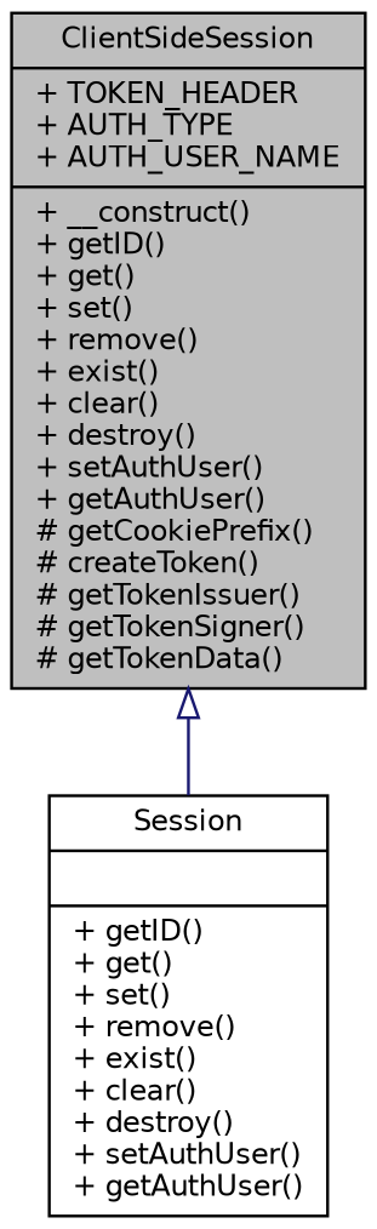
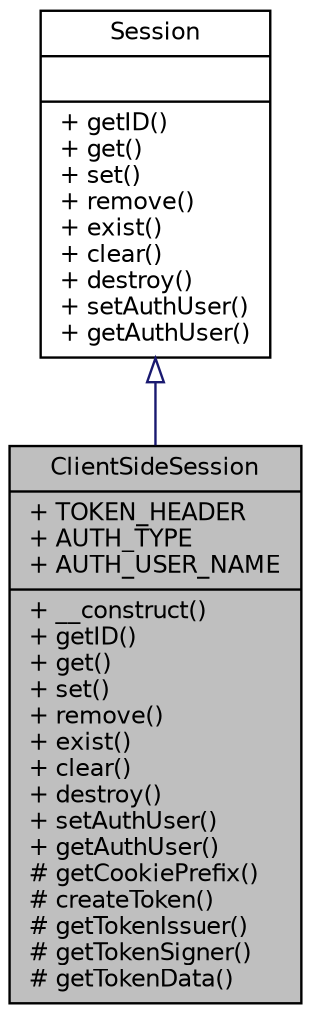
  digraph {
    node [color=black fontname=Helvetica fontsize=10 shape=record style=filled]
    n1 [fillcolor=grey75 fontcolor=black height=0.2 label="{ClientSideSession\n|+ TOKEN_HEADER\l+ AUTH_TYPE\l+ AUTH_USER_NAME\l|+ __construct()\l+ getID()\l+ get()\l+ set()\l+ remove()\l+ exist()\l+ clear()\l+ destroy()\l+ setAuthUser()\l+ getAuthUser()\l# getCookiePrefix()\l# createToken()\l# getTokenIssuer()\l# getTokenSigner()\l# getTokenData()\l}" width=0.4]
    n2 [fillcolor=white height=0.2 label="{Session\n||+ getID()\l+ get()\l+ set()\l+ remove()\l+ exist()\l+ clear()\l+ destroy()\l+ setAuthUser()\l+ getAuthUser()\l}" width=0.4]
-   n1 -> n2 [arrowtail=onormal color=midnightblue dir=back fontname=Helvetica fontsize=10 labelfontname=Helvetica labelfontsize=10 style=solid]
+   n2 -> n1 [arrowtail=onormal color=midnightblue dir=back fontname=Helvetica fontsize=10 labelfontname=Helvetica labelfontsize=10 style=solid]
  }
